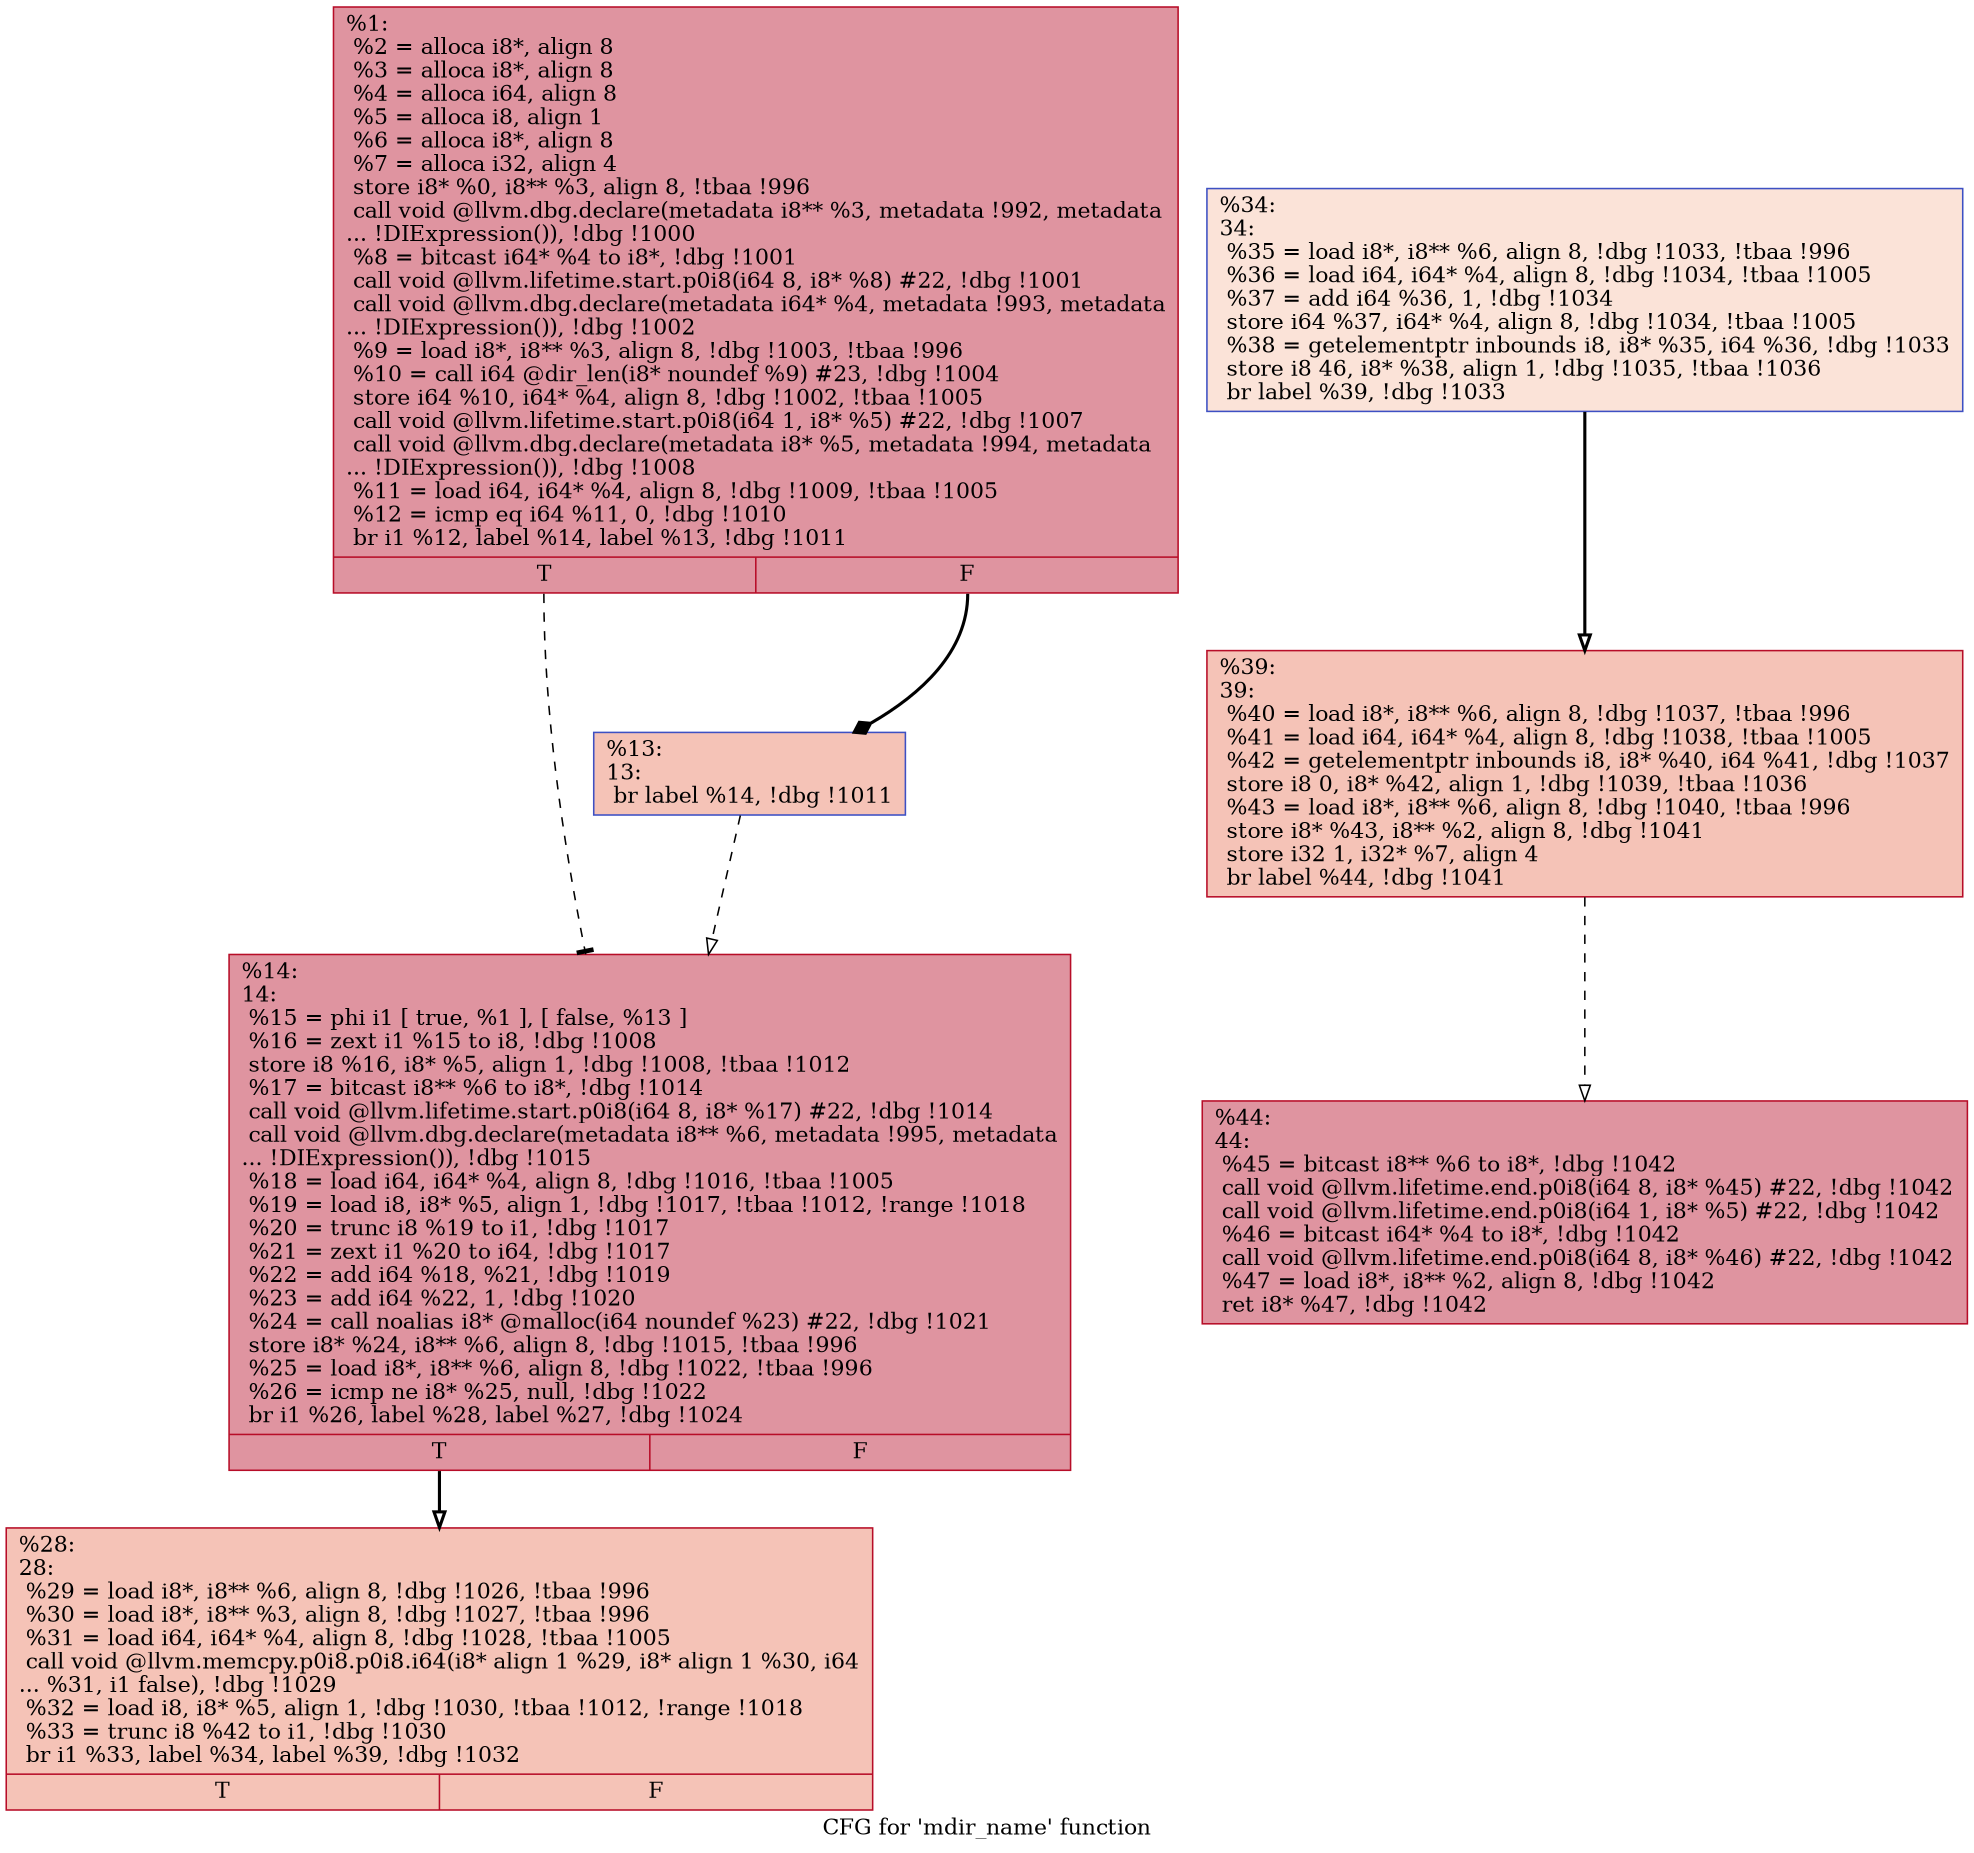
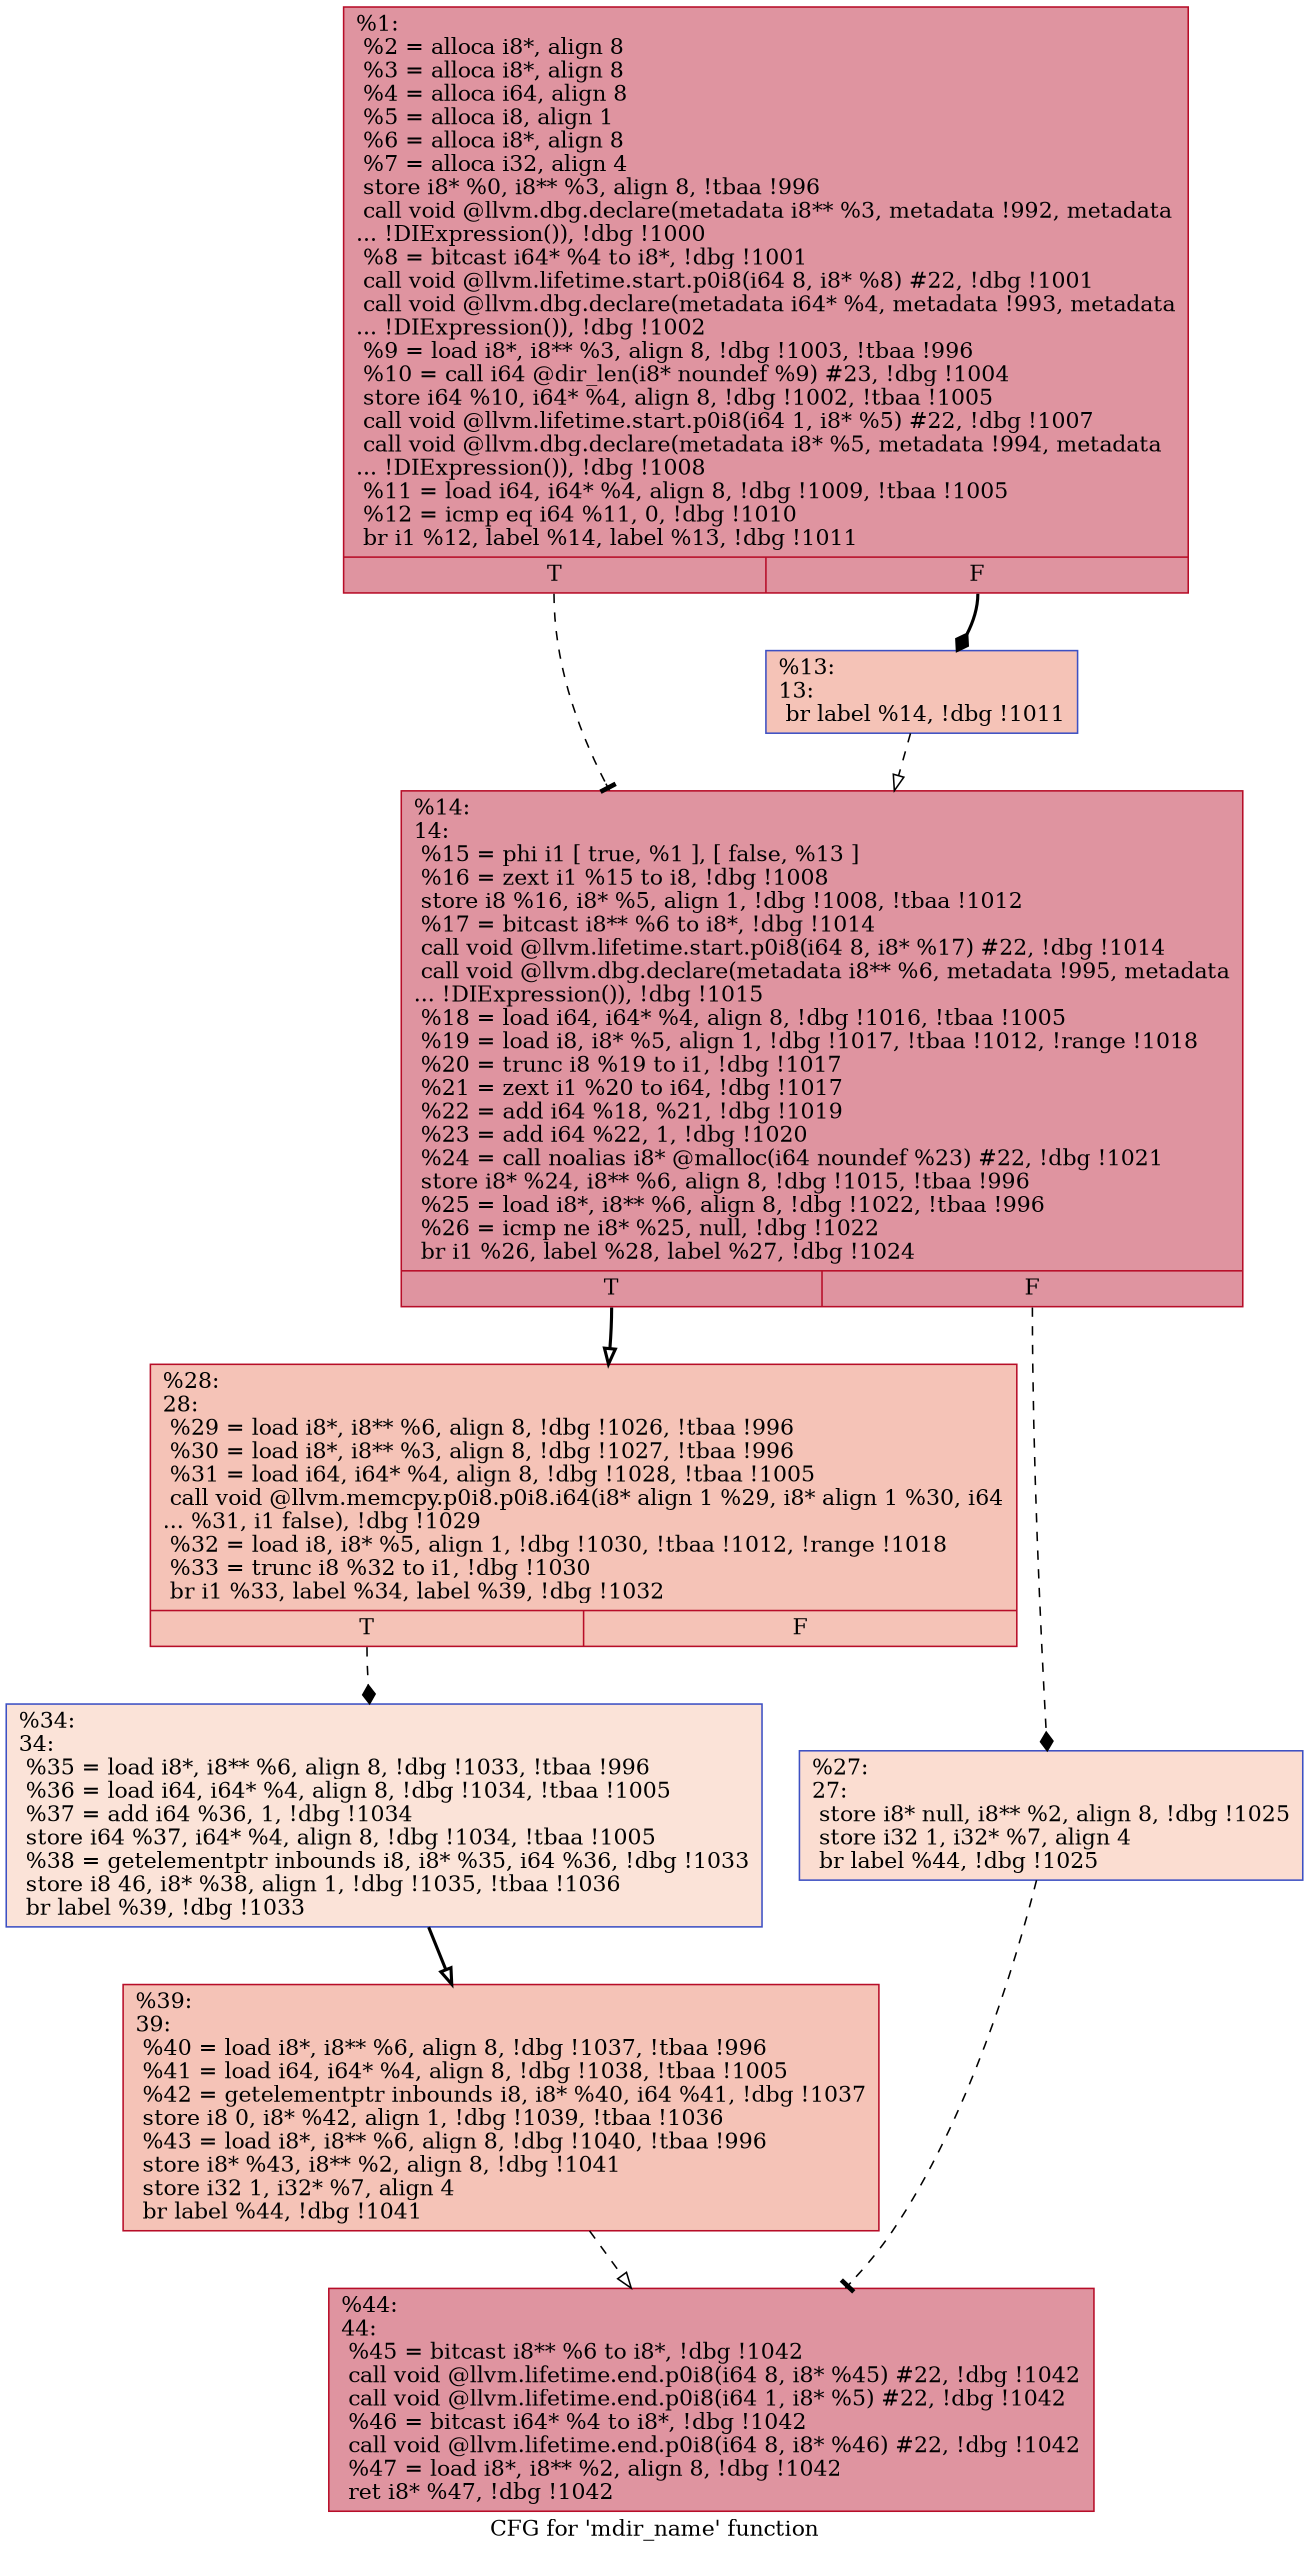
  digraph {
    label="CFG for 'mdir_name' function"
    node [color="#b70d28ff" fillcolor="#b70d2870" shape=record style=filled]
    edge [arrowhead=onormal style=dashed]
    n1 [label="{%1:\l  %2 = alloca i8*, align 8\l  %3 = alloca i8*, align 8\l  %4 = alloca i64, align 8\l  %5 = alloca i8, align 1\l  %6 = alloca i8*, align 8\l  %7 = alloca i32, align 4\l  store i8* %0, i8** %3, align 8, !tbaa !996\l  call void @llvm.dbg.declare(metadata i8** %3, metadata !992, metadata\l... !DIExpression()), !dbg !1000\l  %8 = bitcast i64* %4 to i8*, !dbg !1001\l  call void @llvm.lifetime.start.p0i8(i64 8, i8* %8) #22, !dbg !1001\l  call void @llvm.dbg.declare(metadata i64* %4, metadata !993, metadata\l... !DIExpression()), !dbg !1002\l  %9 = load i8*, i8** %3, align 8, !dbg !1003, !tbaa !996\l  %10 = call i64 @dir_len(i8* noundef %9) #23, !dbg !1004\l  store i64 %10, i64* %4, align 8, !dbg !1002, !tbaa !1005\l  call void @llvm.lifetime.start.p0i8(i64 1, i8* %5) #22, !dbg !1007\l  call void @llvm.dbg.declare(metadata i8* %5, metadata !994, metadata\l... !DIExpression()), !dbg !1008\l  %11 = load i64, i64* %4, align 8, !dbg !1009, !tbaa !1005\l  %12 = icmp eq i64 %11, 0, !dbg !1010\l  br i1 %12, label %14, label %13, !dbg !1011\l|{<s0>T|<s1>F}}"]
    n2 [label="{%14:\l14:                                               \l  %15 = phi i1 [ true, %1 ], [ false, %13 ]\l  %16 = zext i1 %15 to i8, !dbg !1008\l  store i8 %16, i8* %5, align 1, !dbg !1008, !tbaa !1012\l  %17 = bitcast i8** %6 to i8*, !dbg !1014\l  call void @llvm.lifetime.start.p0i8(i64 8, i8* %17) #22, !dbg !1014\l  call void @llvm.dbg.declare(metadata i8** %6, metadata !995, metadata\l... !DIExpression()), !dbg !1015\l  %18 = load i64, i64* %4, align 8, !dbg !1016, !tbaa !1005\l  %19 = load i8, i8* %5, align 1, !dbg !1017, !tbaa !1012, !range !1018\l  %20 = trunc i8 %19 to i1, !dbg !1017\l  %21 = zext i1 %20 to i64, !dbg !1017\l  %22 = add i64 %18, %21, !dbg !1019\l  %23 = add i64 %22, 1, !dbg !1020\l  %24 = call noalias i8* @malloc(i64 noundef %23) #22, !dbg !1021\l  store i8* %24, i8** %6, align 8, !dbg !1015, !tbaa !996\l  %25 = load i8*, i8** %6, align 8, !dbg !1022, !tbaa !996\l  %26 = icmp ne i8* %25, null, !dbg !1022\l  br i1 %26, label %28, label %27, !dbg !1024\l|{<s0>T|<s1>F}}"]
    n3 [color="#3d50c3ff" fillcolor="#e8765c70" label="{%13:\l13:                                               \l  br label %14, !dbg !1011\l}"]
-   n4 [fillcolor="#e8765c70" label="{%28:\l28:                                               \l  %29 = load i8*, i8** %6, align 8, !dbg !1026, !tbaa !996\l  %30 = load i8*, i8** %3, align 8, !dbg !1027, !tbaa !996\l  %31 = load i64, i64* %4, align 8, !dbg !1028, !tbaa !1005\l  call void @llvm.memcpy.p0i8.p0i8.i64(i8* align 1 %29, i8* align 1 %30, i64\l... %31, i1 false), !dbg !1029\l  %32 = load i8, i8* %5, align 1, !dbg !1030, !tbaa !1012, !range !1018\l  %33 = trunc i8 %42 to i1, !dbg !1030\l  br i1 %33, label %34, label %39, !dbg !1032\l|{<s0>T|<s1>F}}"]
+   n4 [fillcolor="#e8765c70" label="{%28:\l28:                                               \l  %29 = load i8*, i8** %6, align 8, !dbg !1026, !tbaa !996\l  %30 = load i8*, i8** %3, align 8, !dbg !1027, !tbaa !996\l  %31 = load i64, i64* %4, align 8, !dbg !1028, !tbaa !1005\l  call void @llvm.memcpy.p0i8.p0i8.i64(i8* align 1 %29, i8* align 1 %30, i64\l... %31, i1 false), !dbg !1029\l  %32 = load i8, i8* %5, align 1, !dbg !1030, !tbaa !1012, !range !1018\l  %33 = trunc i8 %32 to i1, !dbg !1030\l  br i1 %33, label %34, label %39, !dbg !1032\l|{<s0>T|<s1>F}}"]
+   n5 [color="#3d50c3ff" fillcolor="#f7b39670" label="{%27:\l27:                                               \l  store i8* null, i8** %2, align 8, !dbg !1025\l  store i32 1, i32* %7, align 4\l  br label %44, !dbg !1025\l}"]
    n6 [color="#3d50c3ff" fillcolor="#f6bfa670" label="{%34:\l34:                                               \l  %35 = load i8*, i8** %6, align 8, !dbg !1033, !tbaa !996\l  %36 = load i64, i64* %4, align 8, !dbg !1034, !tbaa !1005\l  %37 = add i64 %36, 1, !dbg !1034\l  store i64 %37, i64* %4, align 8, !dbg !1034, !tbaa !1005\l  %38 = getelementptr inbounds i8, i8* %35, i64 %36, !dbg !1033\l  store i8 46, i8* %38, align 1, !dbg !1035, !tbaa !1036\l  br label %39, !dbg !1033\l}"]
    n7 [label="{%44:\l44:                                               \l  %45 = bitcast i8** %6 to i8*, !dbg !1042\l  call void @llvm.lifetime.end.p0i8(i64 8, i8* %45) #22, !dbg !1042\l  call void @llvm.lifetime.end.p0i8(i64 1, i8* %5) #22, !dbg !1042\l  %46 = bitcast i64* %4 to i8*, !dbg !1042\l  call void @llvm.lifetime.end.p0i8(i64 8, i8* %46) #22, !dbg !1042\l  %47 = load i8*, i8** %2, align 8, !dbg !1042\l  ret i8* %47, !dbg !1042\l}"]
    n8 [fillcolor="#e8765c70" label="{%39:\l39:                                               \l  %40 = load i8*, i8** %6, align 8, !dbg !1037, !tbaa !996\l  %41 = load i64, i64* %4, align 8, !dbg !1038, !tbaa !1005\l  %42 = getelementptr inbounds i8, i8* %40, i64 %41, !dbg !1037\l  store i8 0, i8* %42, align 1, !dbg !1039, !tbaa !1036\l  %43 = load i8*, i8** %6, align 8, !dbg !1040, !tbaa !996\l  store i8* %43, i8** %2, align 8, !dbg !1041\l  store i32 1, i32* %7, align 4\l  br label %44, !dbg !1041\l}"]
    n1 -> n2 [arrowhead=tee tailport=s0]
    n1 -> n3 [arrowhead=diamond style=bold tailport=s1]
    n2 -> n4 [style=bold tailport=s0]
+   n2 -> n5 [arrowhead=diamond tailport=s1]
    n3 -> n2
+   n4 -> n6 [arrowhead=diamond tailport=s0]
+   n5 -> n7 [arrowhead=tee]
    n6 -> n8 [style=bold]
    n8 -> n7
  }
